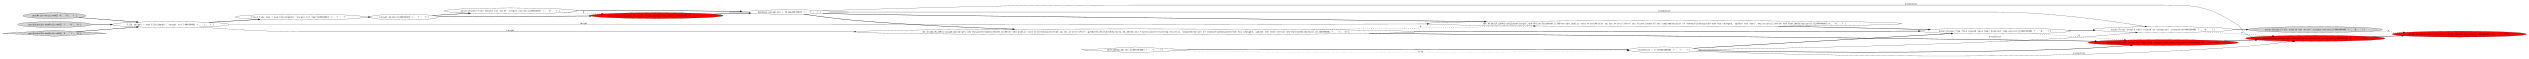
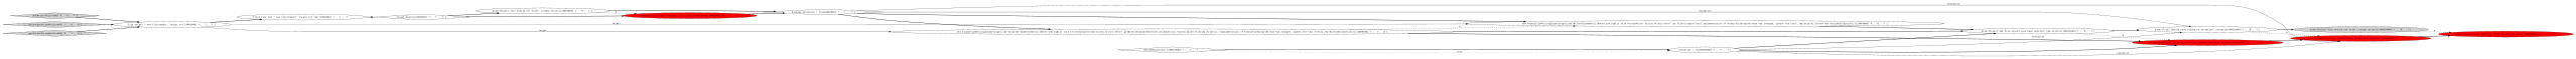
  digraph {
    fontname="Roboto Mono"
    rankdir=LR
    node [fillcolor=white fontname="Roboto Mono" shape=ellipse style=filled]
    edge [fontname="Roboto Mono" style=bold]
    n1 [fillcolor=lightgray label="assertFalse(\"file should not exist\",target.exists())@@@24@@@['1', '0', '1']"]
    n2 [fillcolor=red label="assertFalse(target.exists(),\"file should not exist\")@@@24@@@['0', '1', '0']"]
    n3 [label="assertFalse(\"file should not exist\",target.exists())@@@6@@@['1', '0', '1']"]
    n4 [label="boolean exception = false@@@7@@@['1', '1', '1']" shape=diamond]
    n5 [fillcolor=red label="assertFalse(target.exists(),\"file should not exist\")@@@6@@@['0', '1', '0']"]
    n6 [fillcolor=red label="assertTrue(exception,\"should have raised an exception\")@@@23@@@['0', '1', '0']"]
    n7 [label="assertTrue(\"should have raised an exception\",exception)@@@23@@@['1', '0', '1']"]
    n8 [label="new AtomicFileWritingIdiom(target,new OutputStreamStatement(){@Override public void write(OutputStream os){os.write(\"after\".getBytes(StandardCharsets.US_ASCII))os.flush()assertTrue(tmp.exists(),\"implementation of AtomicFileOutputStream has changed, update the test\")throw new RuntimeException()}})@@@9@@@['1', '1', '0']"]
    n9 [label="new AtomicFileWritingIdiom(target,new WriterStatement(){@Override public void write(Writer os){os.write(\"after\")os.flush()assertTrue(\"implementation of AtomicFileOutputStream has changed, update the test\",tmp.exists())throw new RuntimeException()}})@@@9@@@['0', '0', '1']"]
    n10 [label="exception = true@@@20@@@['1', '1', '1']"]
    n11 [fillcolor=red label="assertFalse(tmp.exists(),\"tmp file should have been deleted\")@@@22@@@['0', '1', '0']"]
    n12 [label="assertFalse(\"tmp file should have been deleted\",tmp.exists())@@@22@@@['1', '0', '1']"]
-   n13 [fillcolor=lightgray label="testWriterFailureNE['0', '0', '1']"]
+   n13 [fillcolor=lightgray label="testWriterFailureNE['0', '0', '1']" shape=diamond]
    n14 [label="File target = new File(tmpdir,\"target.txt\")@@@3@@@['1', '1', '1']"]
    n15 [label="final File tmp = new File(tmpdir,\"target.txt.tmp\")@@@4@@@['1', '1', '1']"]
-   n16 [label="target.delete()@@@5@@@['1', '1', '1']"]
-   n17 [fillcolor=lightgray label="testOutputStreamFailureNE['1', '0', '0']"]
+   n16 [label="target.delete()@@@5@@@['1', '1', '1']" shape=diamond]
+   n17 [fillcolor=lightgray label="testOutputStreamFailureNE['1', '0', '0']" shape=diamond]
    n18 [fillcolor=lightgray label="testOutputStreamFailureNE['0', '1', '0']" shape=diamond]
    n19 [label="RuntimeException ex@@@19@@@['1', '1', '1']" shape=diamond]
    n1 -> n2 [label=0 style=dashed]
    n3 -> n4
    n3 -> n5 [label=0 style=dashed]
    n4 -> n6 [label=exception style=solid]
    n4 -> n7 [label=exception style=solid]
    n4 -> n8
    n4 -> n9
    n5 -> n4
    n6 -> n2
    n7 -> n1
    n7 -> n6 [label=0 style=dashed]
    n8 -> n9 [label=0 style=dashed]
    n8 -> n11
    n8 -> n12
    n9 -> n12
    n10 -> n6 [label=exception style=solid]
    n10 -> n7 [label=exception style=solid]
    n10 -> n11
    n10 -> n12
    n11 -> n6
    n12 -> n7
    n12 -> n11 [label=0 style=dashed]
    n13 -> n14
    n14 -> n8 [label=target style=solid]
    n14 -> n9 [label=target style=solid]
    n14 -> n15
    n15 -> n16
    n16 -> n3
    n16 -> n5
    n17 -> n14
    n18 -> n14
    n19 -> n10
    n19 -> n10 [label=true style=dotted]
  }
